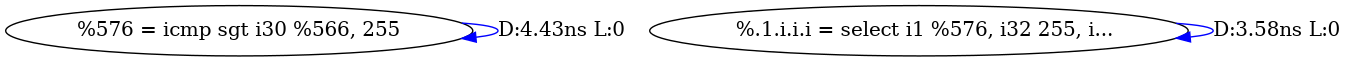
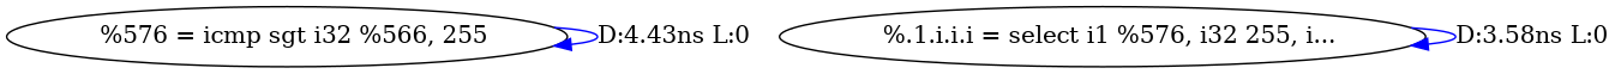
  digraph {
    edge [color=blue]
-   n1 [label="%576 = icmp sgt i30 %566, 255"]
+   n1 [label="  %576 = icmp sgt i32 %566, 255"]
    n2 [label="  %.1.i.i.i = select i1 %576, i32 255, i..."]
    n1 -> n1 [label="D:4.43ns L:0"]
    n2 -> n2 [label="D:3.58ns L:0"]
  }
